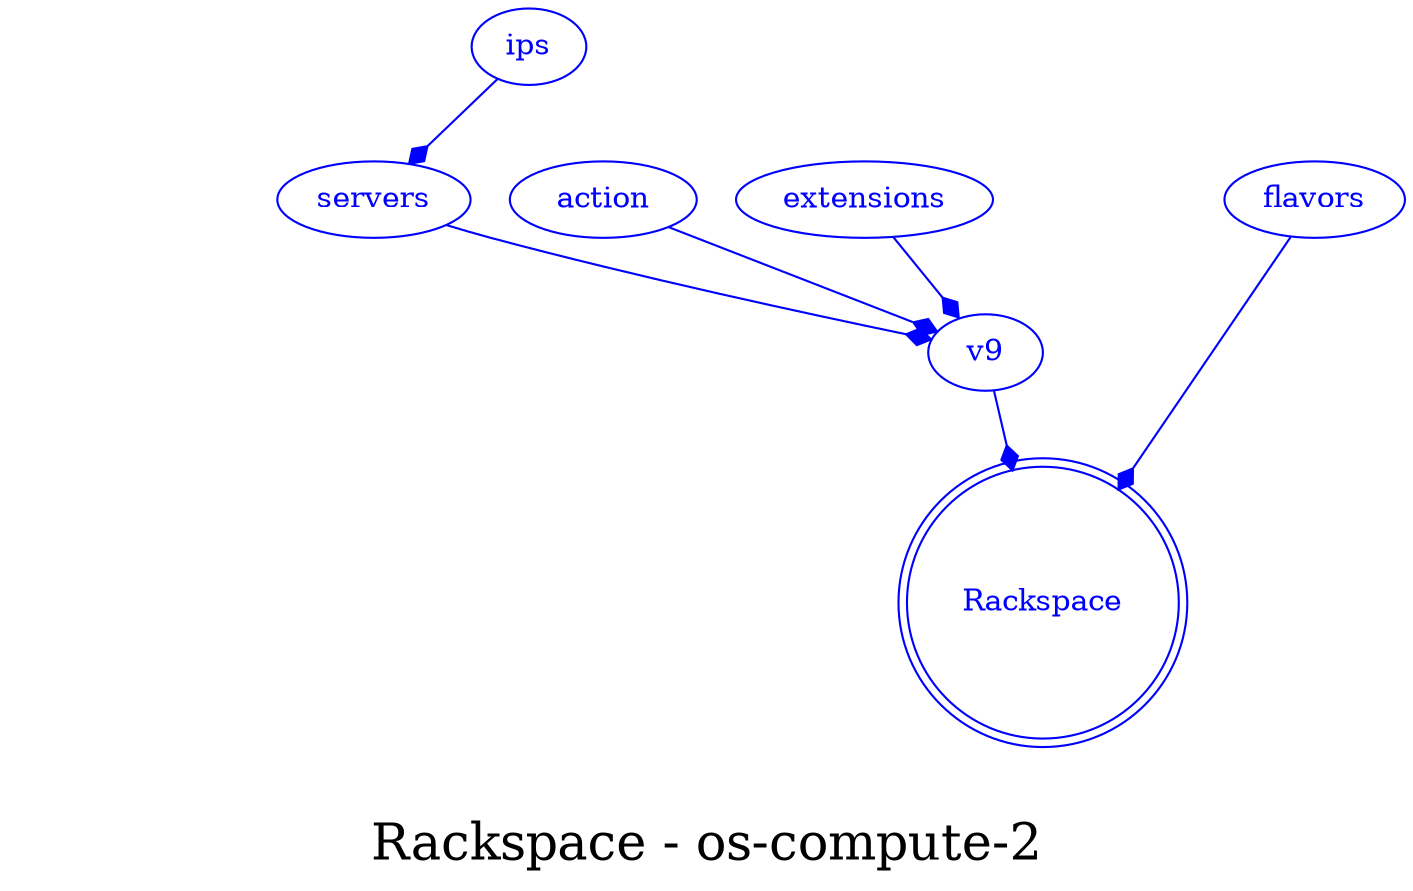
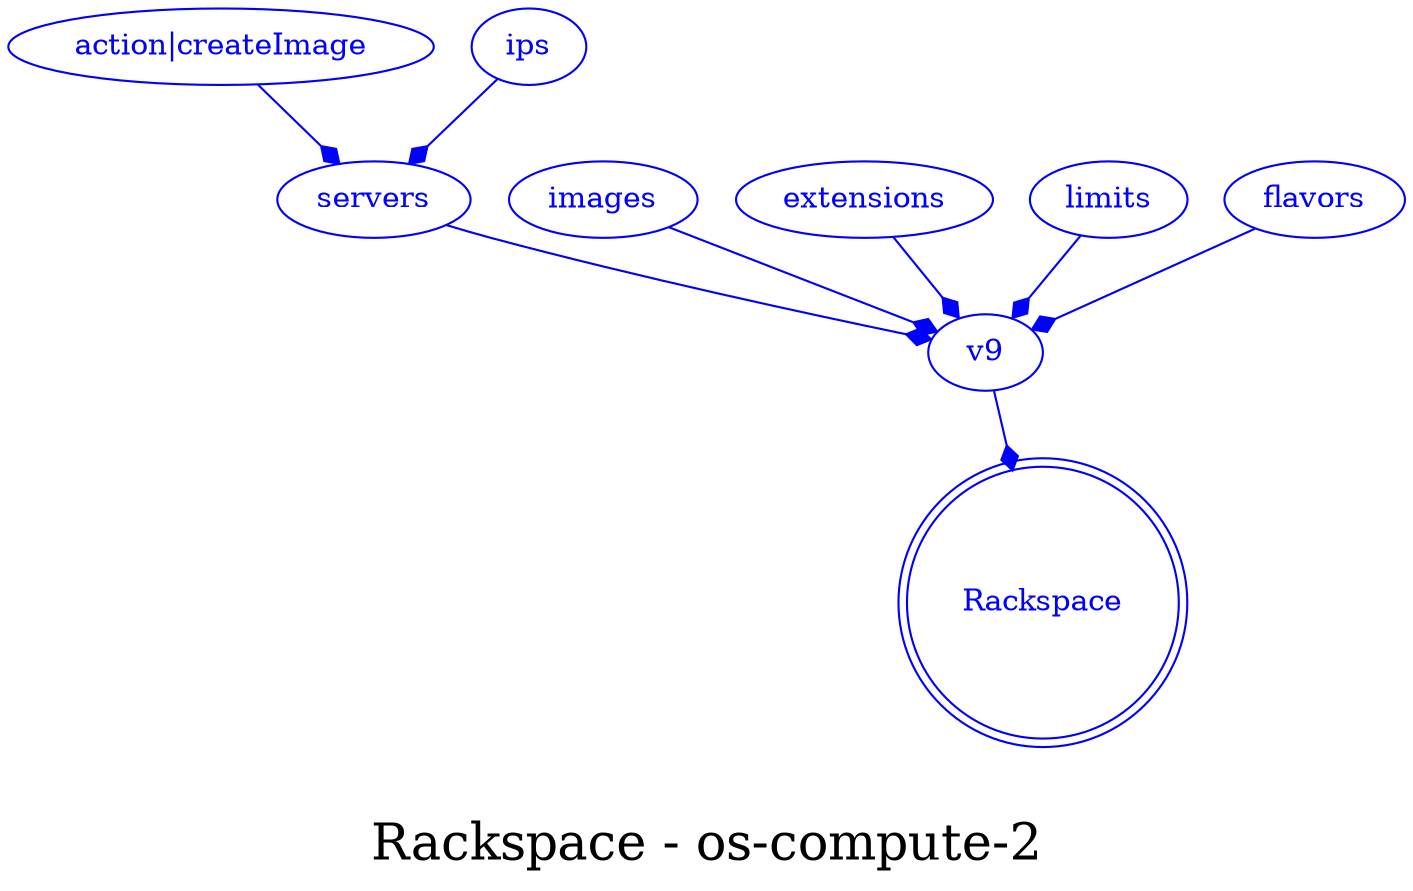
  digraph {
    fontsize=24
    label="Rackspace - os-compute-2"
    splines=true
    node [color=blue fontcolor=blue shape=ellipse]
    edge [arrowhead=diamond arrowtail=none color=blue fontcolor=blue]
    Rackspace [shape=doublecircle]
    n2 [label=v9]
    servers
+   "action|createImage"
    ips
-   images [label=action]
+   images
    flavors
    extensions
+   limits
    n2 -> Rackspace
    servers -> n2
+   "action|createImage" -> servers
    ips -> servers
    images -> n2
-   flavors -> Rackspace
+   flavors -> n2
    extensions -> n2
+   limits -> n2
  }
